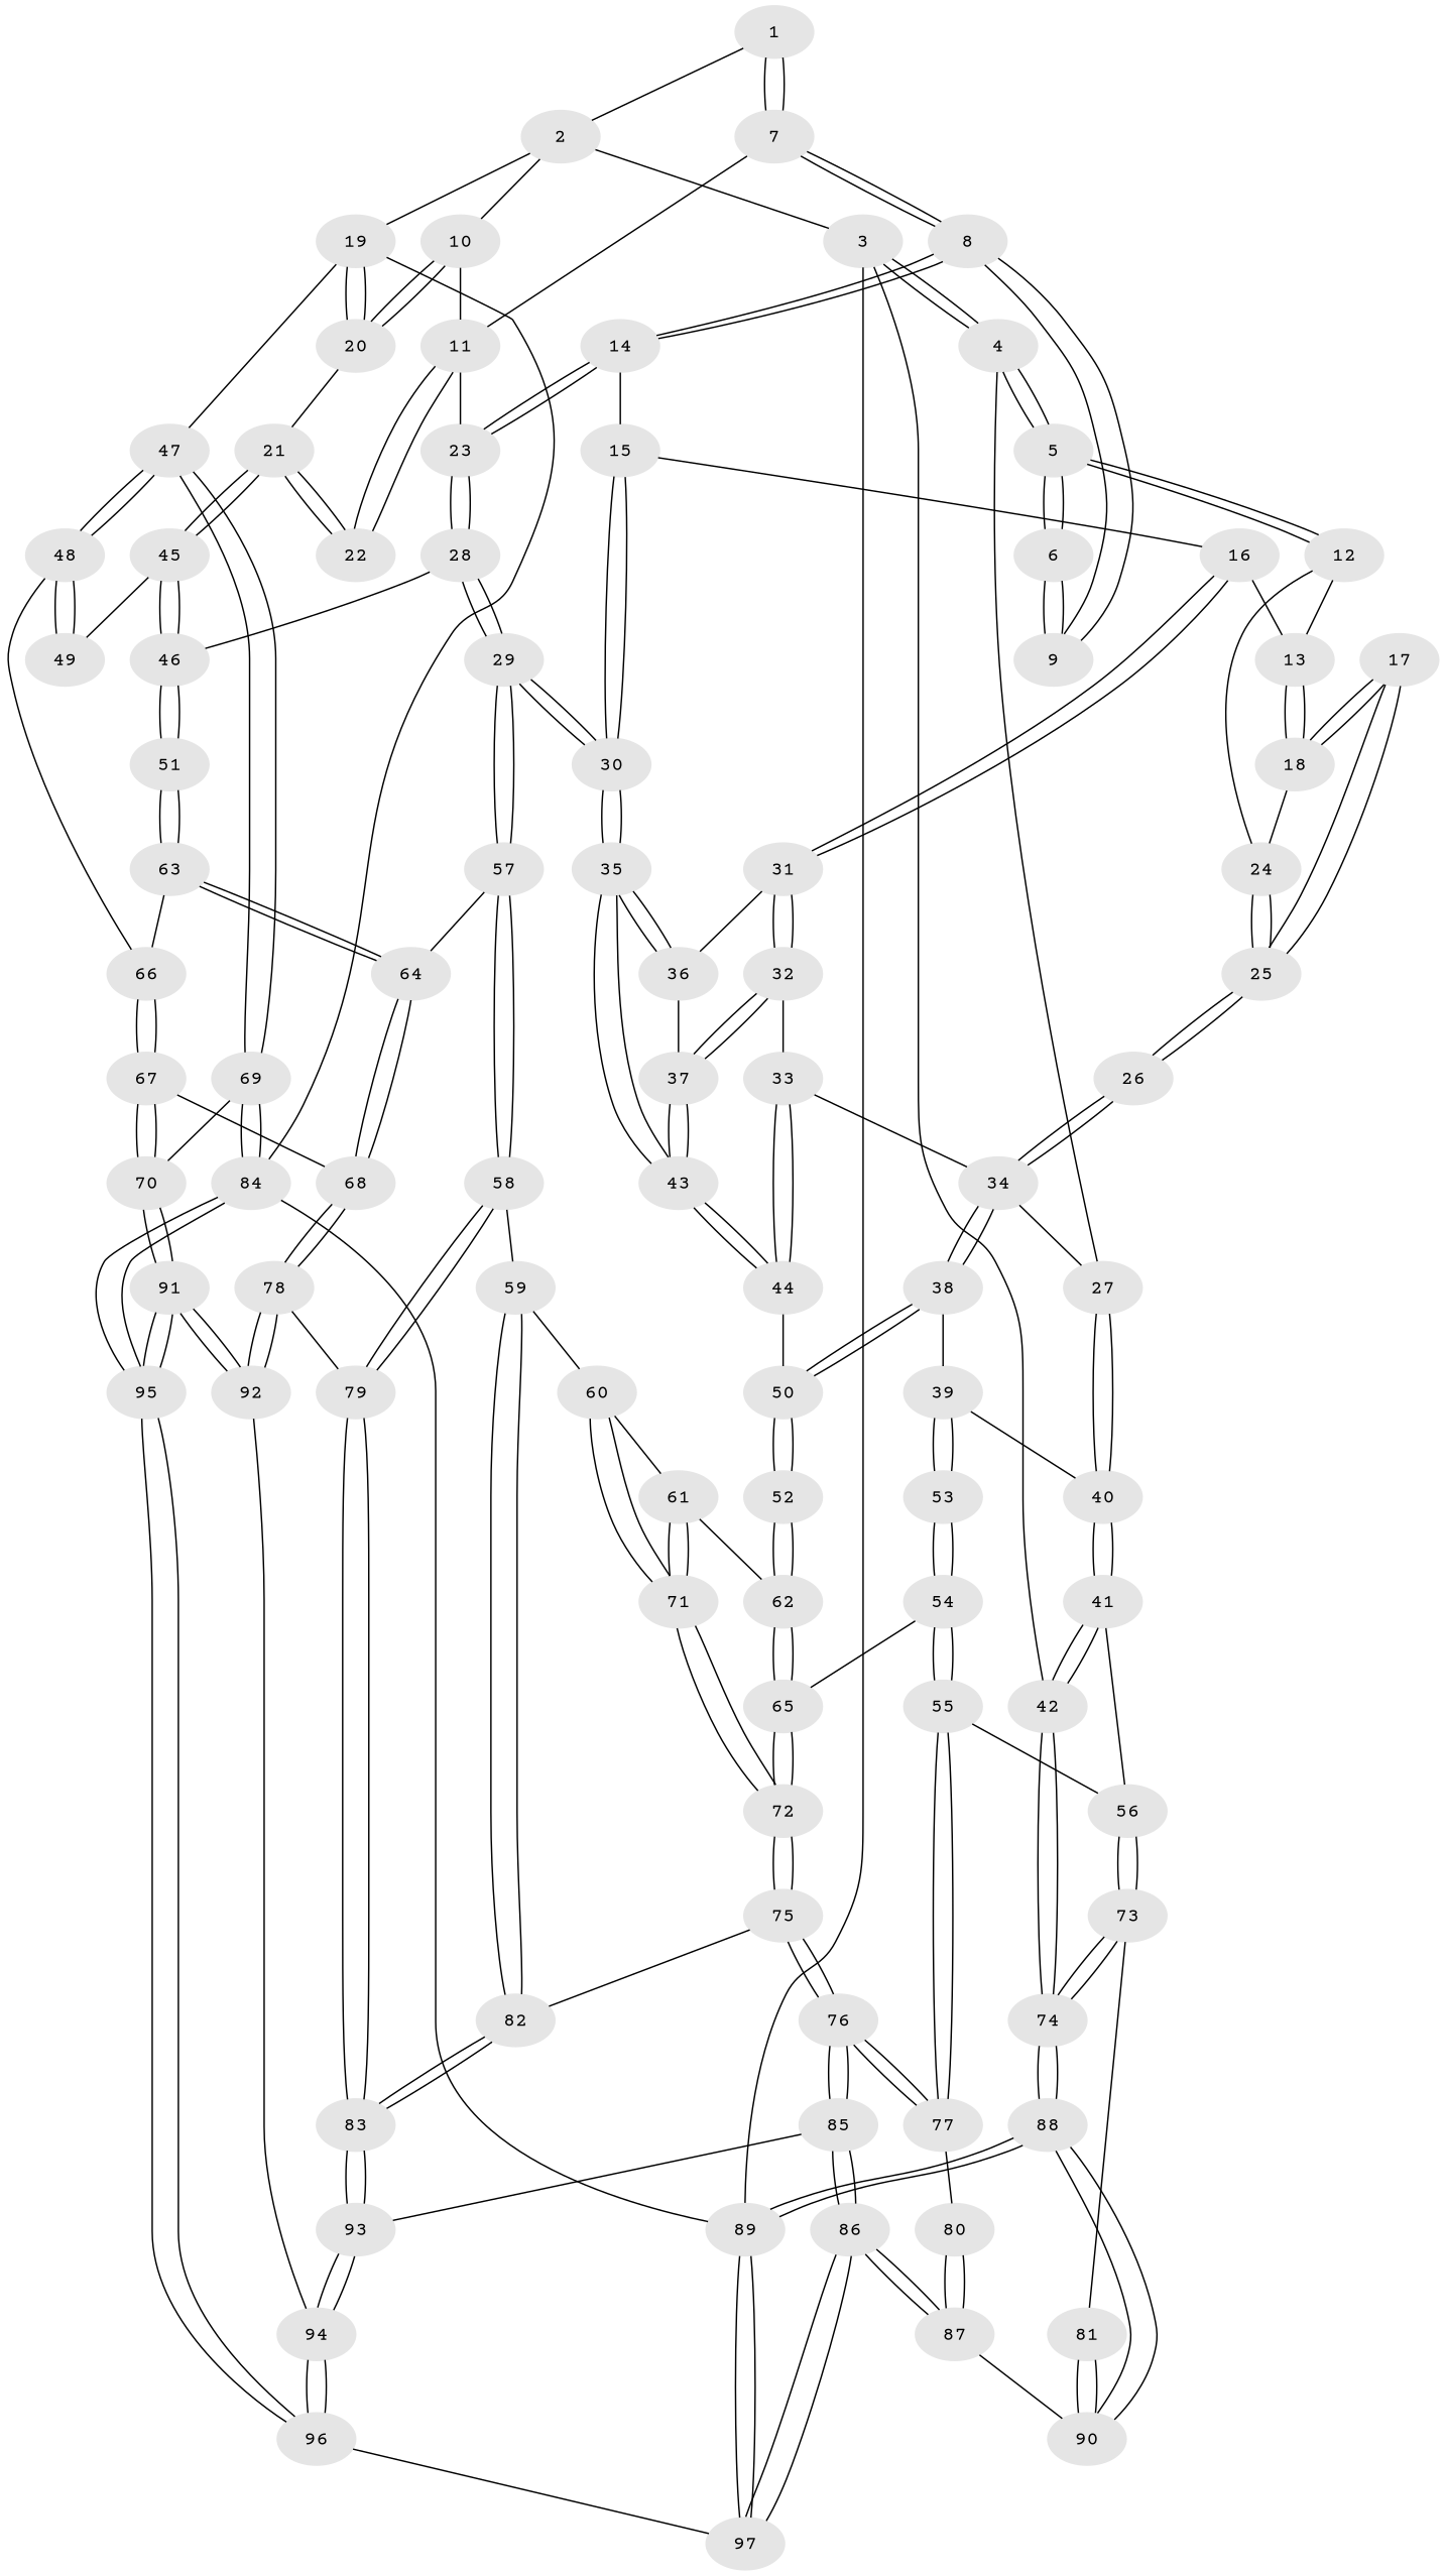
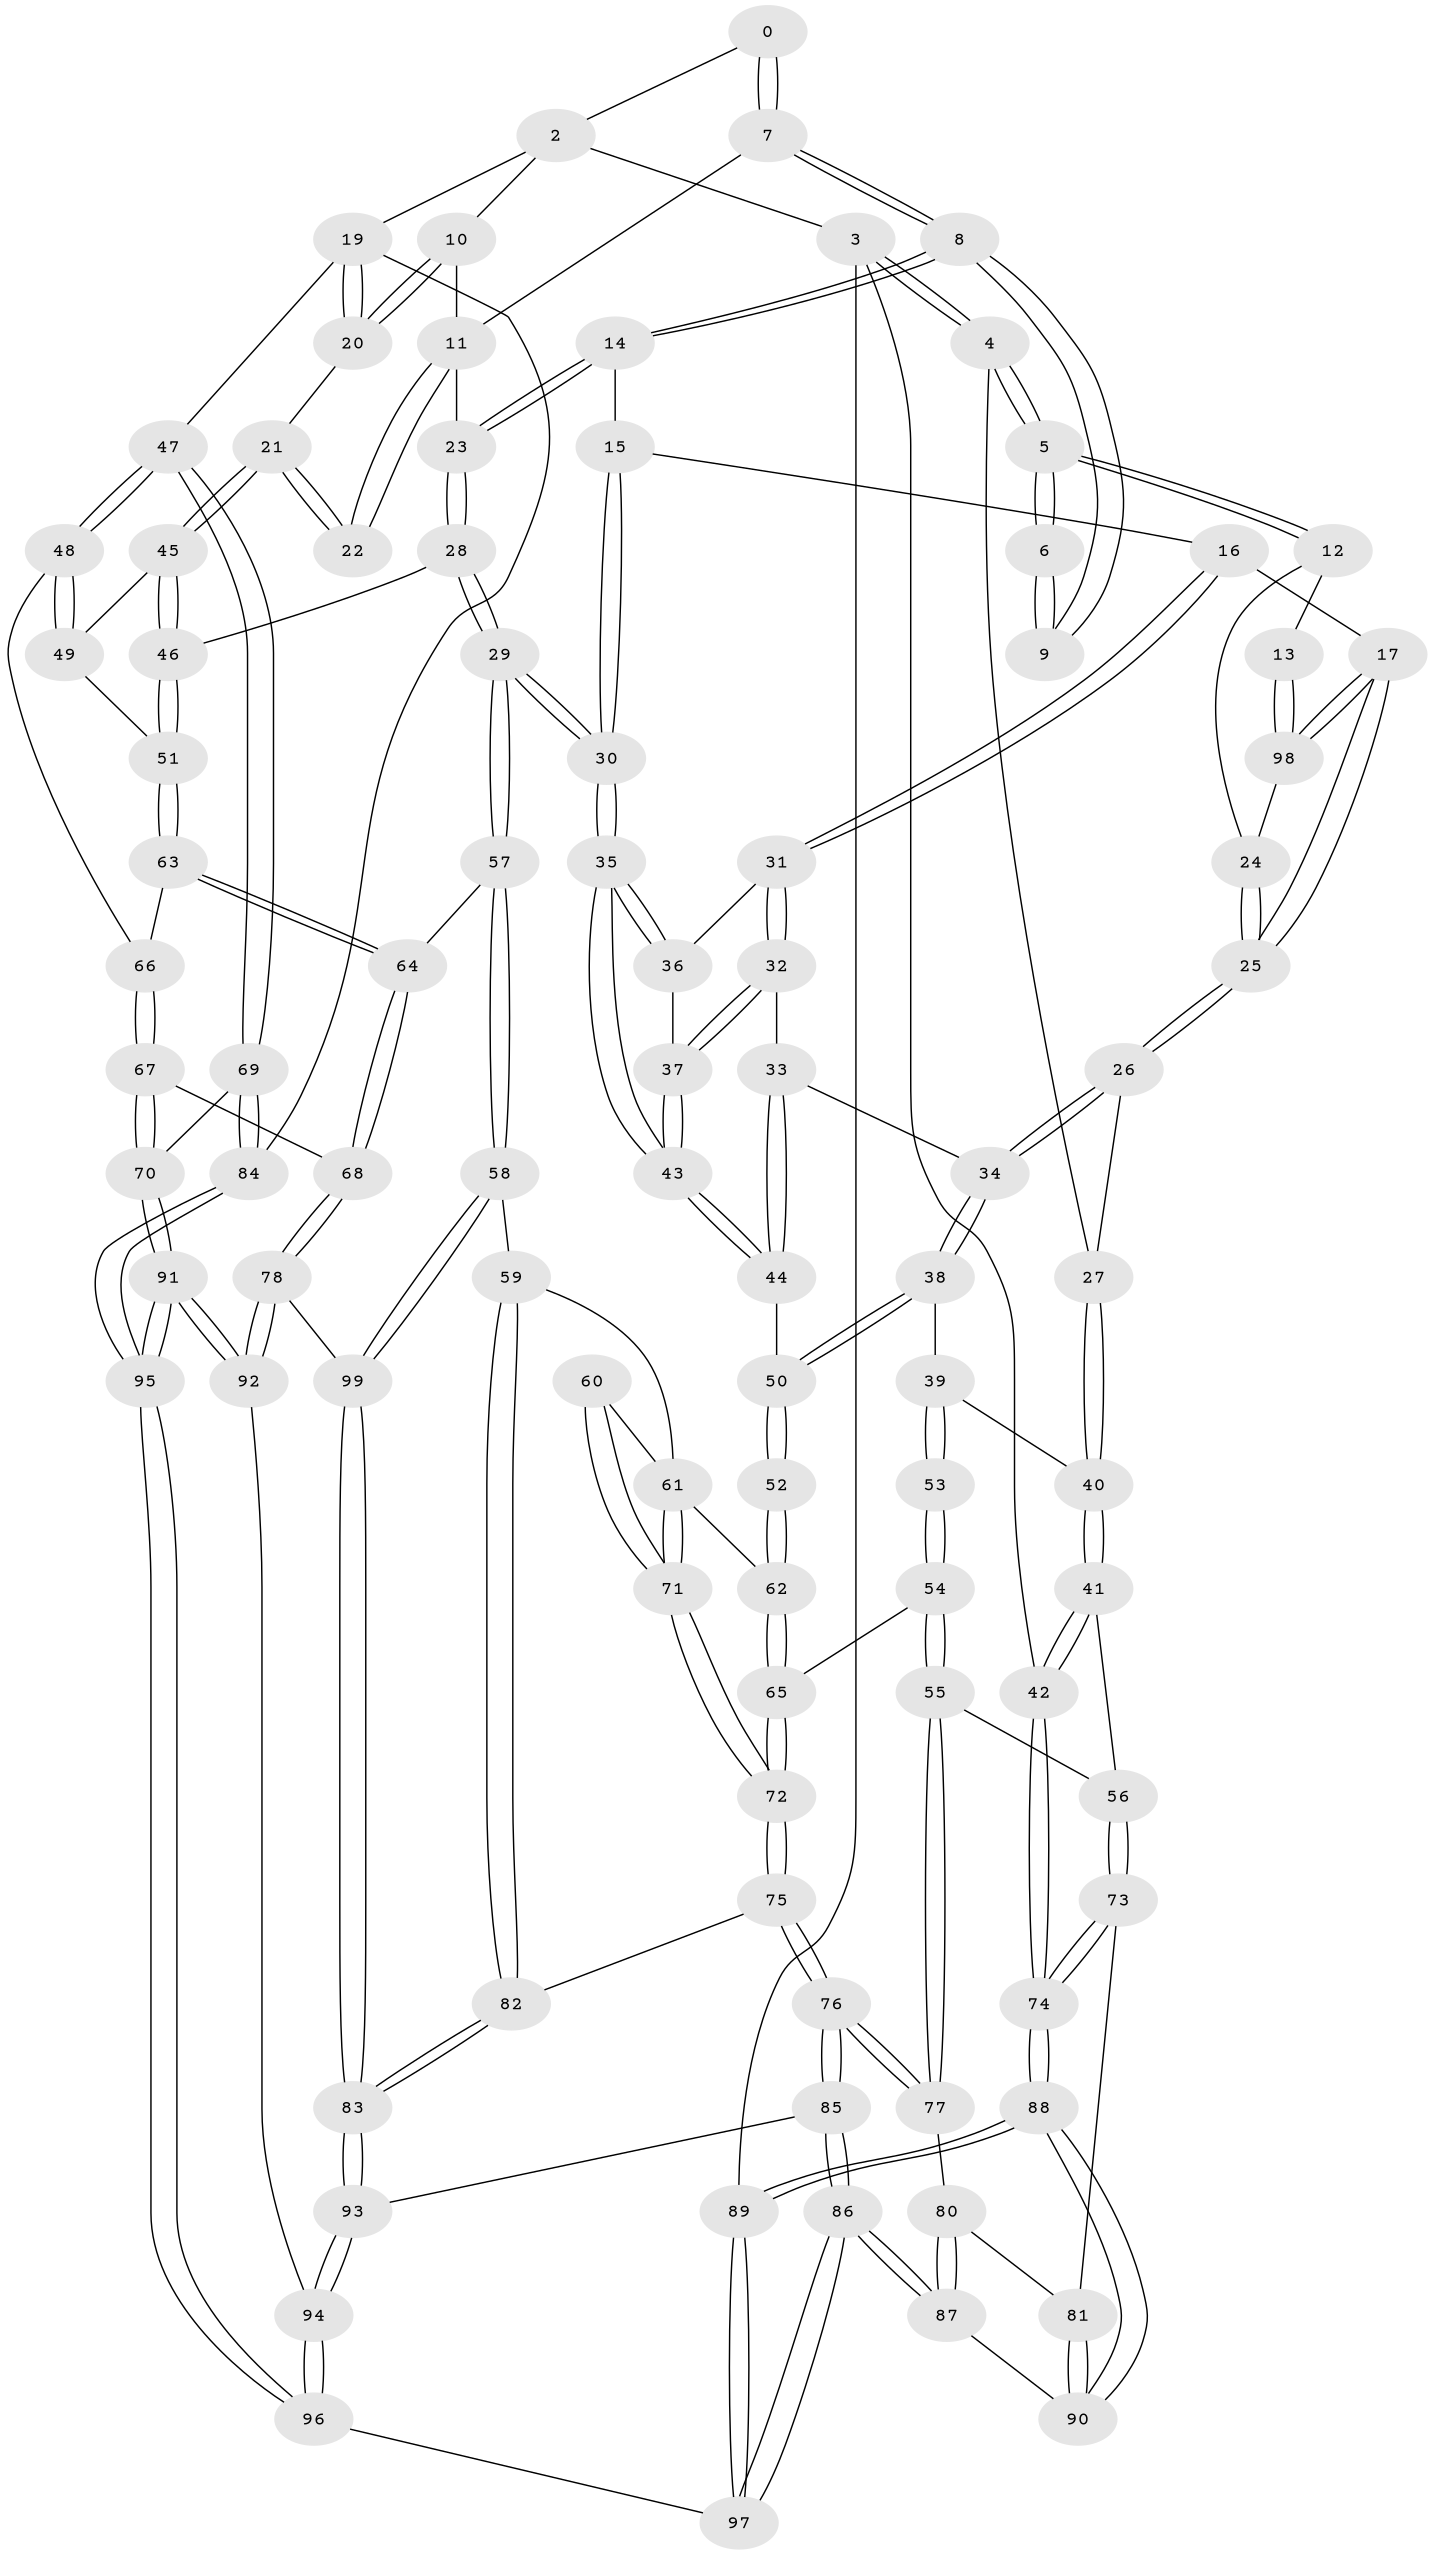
  graph {
    fontname="Courier Prime"
    node [color=gray90 fontname="Courier Prime" style=filled]
    edge [fontname="Courier Prime"]
-   1
+   1 [label=0]
    2
    7
    3
    10
    19
    8
    11
    4
    42
    89
    20
    47
    84
    5
    27
    74
    97
    6
    12
    40
    9
    13
    24
    14
    22
    23
    15
    21
-   18
+   18 [label=98]
    25
    16
    30
    28
    17
    31
    35
    32
    36
    26
    48
    69
    95
    45
    46
    49
    29
    34
    38
    41
    57
    51
    58
    64
    43
    33
    37
    44
    50
    39
    53
    52
    54
    56
    73
    88
    63
    66
    70
    67
    62
    65
    55
    77
    72
    80
    81
    59
-   79
+   79 [label=99]
    68
    60
    82
    83
    61
    71
    78
    75
    91
    92
    76
    90
    85
    93
    86
    87
    94
    96
    1 -- 2
    1 -- 7
    1 -- 7
    2 -- 3
    2 -- 10
    2 -- 19
    7 -- 8
    7 -- 8
    7 -- 11
    3 -- 4
    3 -- 4
    3 -- 42
    3 -- 89
    10 -- 11
    10 -- 20
    10 -- 20
    19 -- 20
    19 -- 20
    19 -- 47
    19 -- 84
    8 -- 9
    8 -- 9
    8 -- 14
    8 -- 14
    11 -- 22
    11 -- 22
    11 -- 23
    4 -- 5
    4 -- 5
    4 -- 27
    42 -- 74
    42 -- 74
    89 -- 97
    89 -- 97
    20 -- 21
    47 -- 48
    47 -- 48
    47 -- 69
    47 -- 69
-   84 -- 89
    84 -- 95
    84 -- 95
    5 -- 6
    5 -- 6
    5 -- 12
    5 -- 12
    27 -- 40
    27 -- 40
    74 -- 88
    74 -- 88
    6 -- 9
    6 -- 9
    12 -- 13
    12 -- 24
    40 -- 41
    40 -- 41
    13 -- 18
    13 -- 18
    24 -- 25
    24 -- 25
    14 -- 23
    14 -- 23
    14 -- 15
    23 -- 28
    23 -- 28
    15 -- 16
    15 -- 30
    15 -- 30
    21 -- 22
    21 -- 22
    21 -- 45
    21 -- 45
    18 -- 24
    25 -- 26
    25 -- 26
-   16 -- 13
+   16 -- 17
    16 -- 31
    16 -- 31
    30 -- 35
    30 -- 35
    28 -- 46
    28 -- 29
    28 -- 29
    17 -- 18
    17 -- 18
    17 -- 25
    17 -- 25
    31 -- 32
    31 -- 32
    31 -- 36
    35 -- 36
    35 -- 36
    35 -- 43
    35 -- 43
    32 -- 33
    32 -- 37
    32 -- 37
    36 -- 37
-   34 -- 27
+   26 -- 27
    26 -- 34
    26 -- 34
    48 -- 49
    48 -- 49
    48 -- 66
    69 -- 84
    69 -- 84
    69 -- 70
    95 -- 96
    95 -- 96
    45 -- 46
    45 -- 46
    45 -- 49
    46 -- 51
    46 -- 51
+   49 -- 51
    29 -- 30
    29 -- 30
    29 -- 57
    29 -- 57
    34 -- 38
    34 -- 38
    38 -- 50
    38 -- 50
    38 -- 39
    41 -- 42
    41 -- 42
    41 -- 56
    57 -- 58
    57 -- 58
    57 -- 64
    51 -- 63
    51 -- 63
    58 -- 59
    58 -- 79
    58 -- 79
    64 -- 68
    64 -- 68
    43 -- 44
    43 -- 44
    33 -- 34
    33 -- 44
    33 -- 44
    37 -- 43
    37 -- 43
    44 -- 50
    50 -- 52
    50 -- 52
    39 -- 40
    39 -- 53
    39 -- 53
    53 -- 54
    53 -- 54
    52 -- 62
    52 -- 62
    54 -- 65
    54 -- 55
    54 -- 55
    56 -- 73
    56 -- 73
    73 -- 74
    73 -- 74
    73 -- 81
    88 -- 89
    88 -- 89
    88 -- 90
    88 -- 90
    63 -- 64
    63 -- 64
    63 -- 66
    66 -- 67
    66 -- 67
    70 -- 91
    70 -- 91
    67 -- 70
    67 -- 70
    67 -- 68
    62 -- 65
    62 -- 65
    65 -- 72
    65 -- 72
    55 -- 56
    55 -- 77
    55 -- 77
    77 -- 80
    72 -- 75
    72 -- 75
+   80 -- 81
    80 -- 87
    80 -- 87
    81 -- 90
    81 -- 90
-   59 -- 60
+   59 -- 61
    59 -- 82
    59 -- 82
    79 -- 83
    79 -- 83
    68 -- 78
    68 -- 78
    60 -- 61
    60 -- 71
    60 -- 71
    82 -- 83
    82 -- 83
    83 -- 93
    83 -- 93
    61 -- 62
    61 -- 71
    61 -- 71
    71 -- 72
    71 -- 72
    78 -- 79
    78 -- 92
    78 -- 92
    75 -- 82
    75 -- 76
    75 -- 76
    91 -- 95
    91 -- 95
    91 -- 92
    91 -- 92
    92 -- 94
    76 -- 77
    76 -- 77
    76 -- 85
    76 -- 85
    85 -- 93
    85 -- 86
    85 -- 86
    93 -- 94
    93 -- 94
    86 -- 97
    86 -- 97
    86 -- 87
    86 -- 87
    87 -- 90
    94 -- 96
    94 -- 96
    96 -- 97
  }
